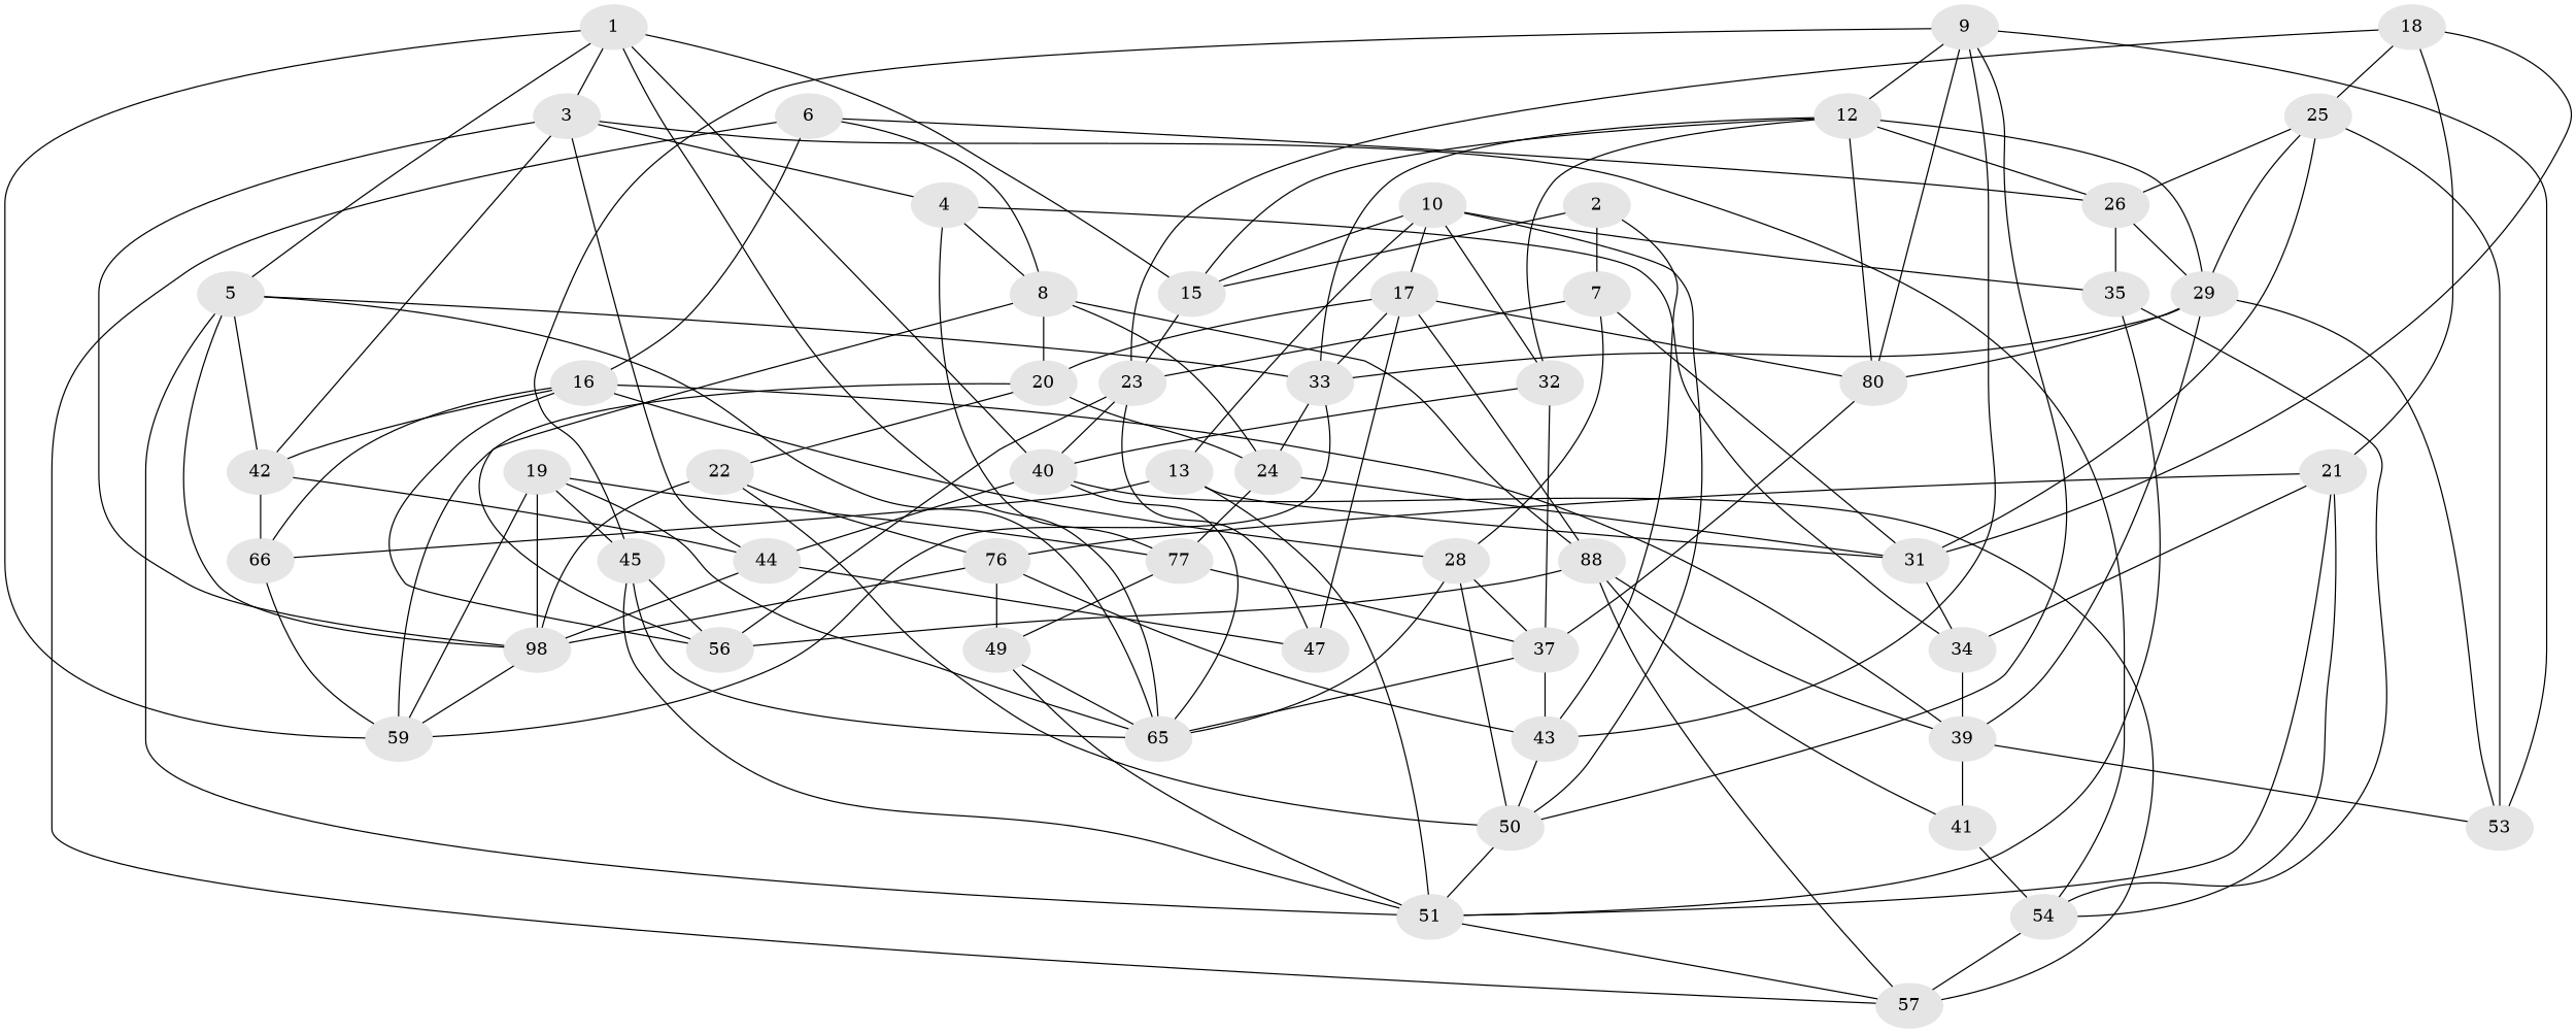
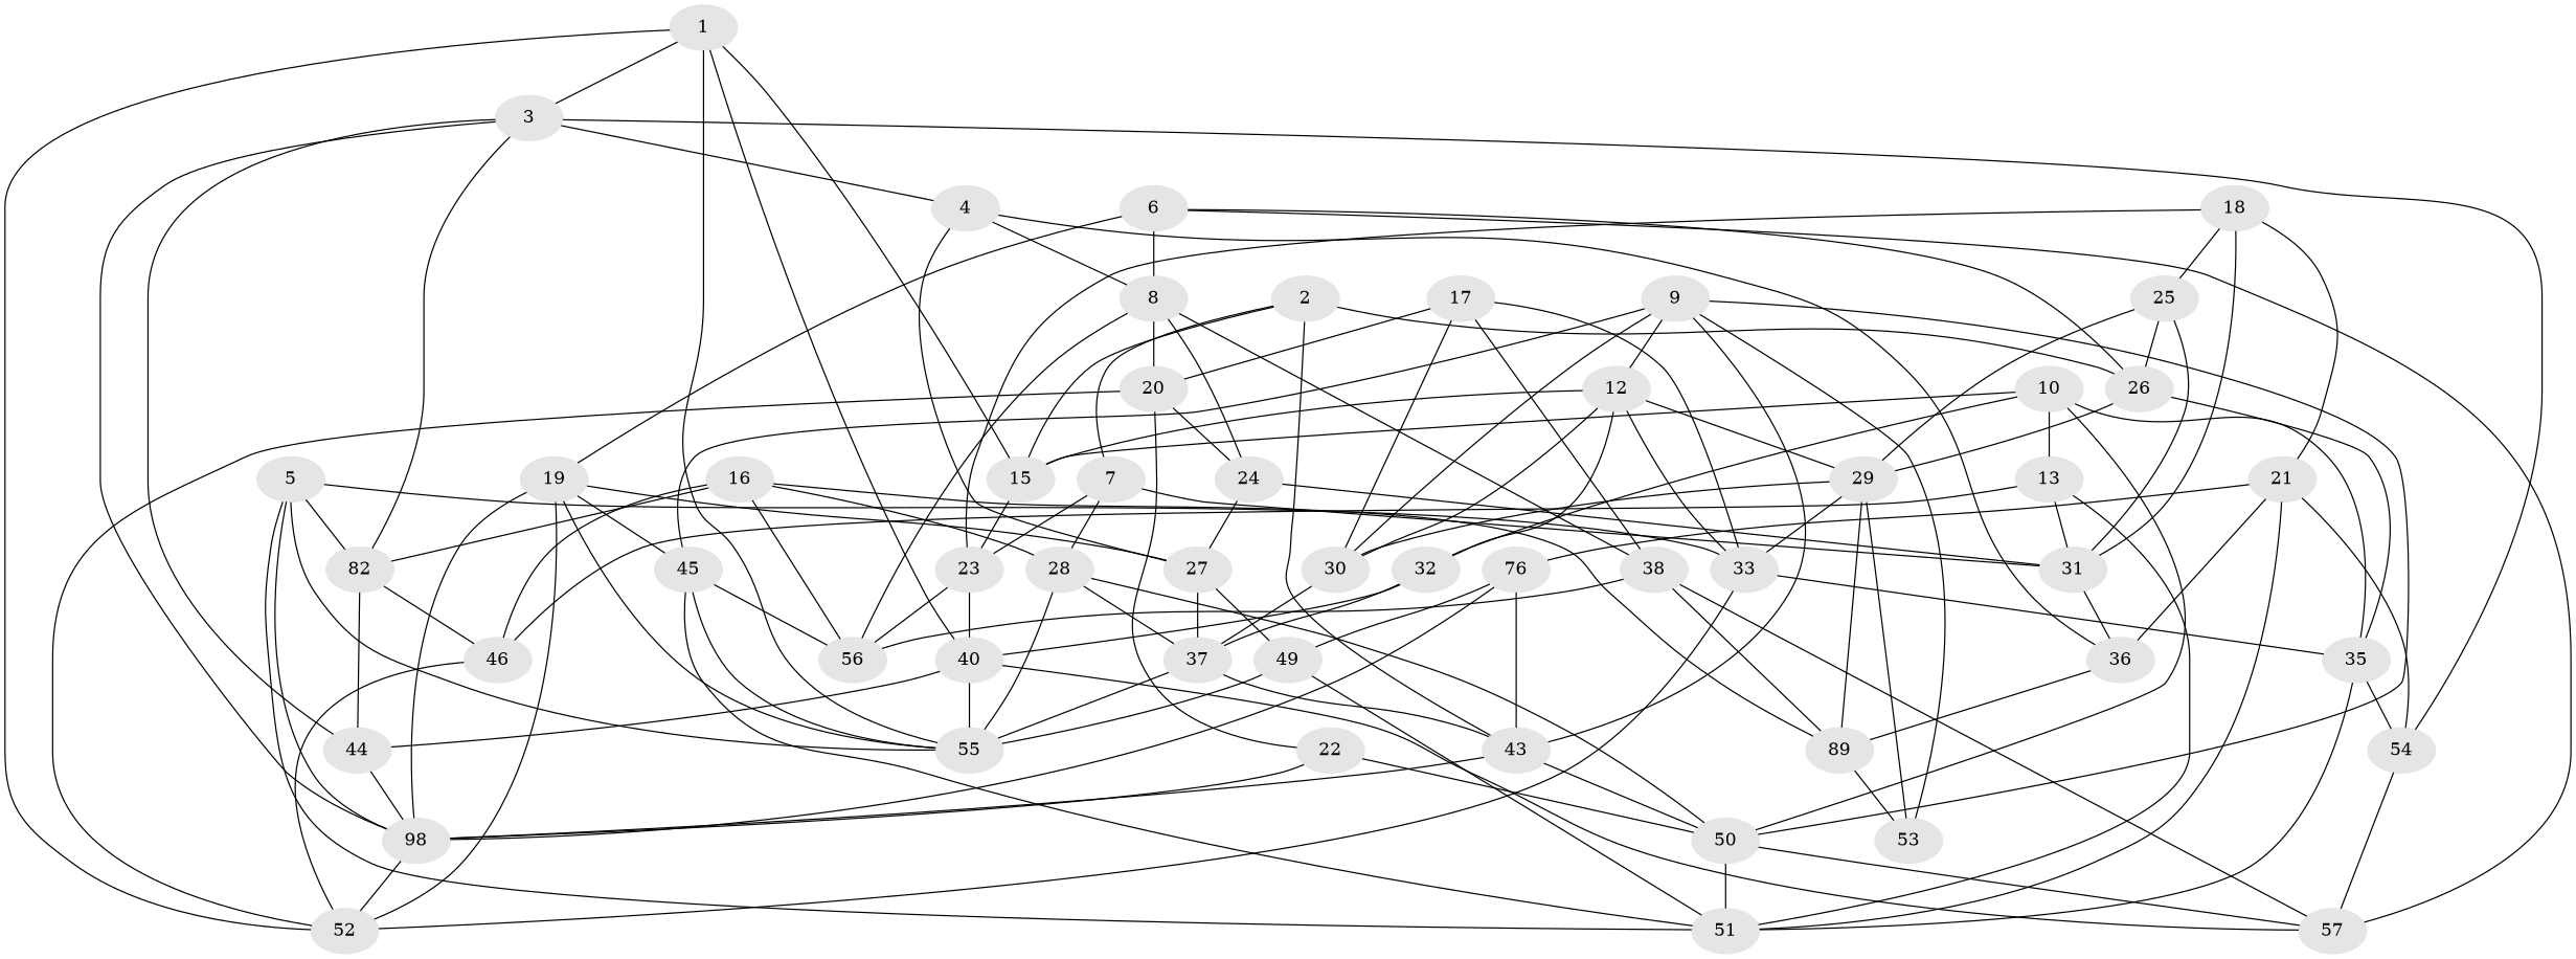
  graph {
    node [color=gray90 style=filled]
    edge [weight=1.0]
    1
    3
    5
    15
    40
-   52 [label=59]
-   55 [label=65]
+   52
+   55
    4
-   42
+   42 [label=82]
    44
    n11 [label=98]
    54
    33
    51
    23
    57
    2
    7
    26
    43
    28
    31
    22
    50
    n25 [label=76]
    35
    29
    8
-   27 [label=77]
-   34
-   46 [label=66]
-   47
+   27
+   34 [label=36]
+   46
    20
    24
-   38 [label=88]
+   38
    56
    37
    49
-   39
-   41
+   39 [label=89]
    6
    16
-   30 [label=80]
+   30
    9
    12
    45
    53
    32
    10
    13
    17
    19
    18
    21
    25
    1 -- 3
-   1 -- 5
    1 -- 15
    1 -- 40
    1 -- 52
    1 -- 55
    3 -- 4
    3 -- 42
    3 -- 44
    3 -- n11
    3 -- 54
    5 -- 55
    5 -- 42
    5 -- n11
    5 -- 33
    5 -- 51
    15 -- 23
    40 -- 55
    40 -- 44
    40 -- 57
    4 -- 8
    4 -- 27
    4 -- 34
    42 -- 44
    42 -- 46
    44 -- n11
-   44 -- 47 [weight=2.0]
    n11 -- 52
    54 -- 57 [weight=2.0]
    33 -- 52
-   33 -- 24
-   51 -- 57
+   33 -- 35
+   50 -- 57
    23 -- 40
-   23 -- 47
    23 -- 56
    2 -- 15
    2 -- 7
-   12 -- 26
+   2 -- 26
    2 -- 43
    7 -- 23
    7 -- 28
    7 -- 31
    26 -- 35 [weight=2.0]
    26 -- 29
+   43 -- n11
    43 -- 50
    28 -- 55 [weight=2.0]
    28 -- 50
    28 -- 37
    31 -- 34
    22 -- n11
    22 -- 50
-   22 -- n25
    50 -- 51
    n25 -- n11
    n25 -- 43
    n25 -- 49
    35 -- 54
    35 -- 51
    29 -- 33
    29 -- 39
    29 -- 30
    29 -- 53
    8 -- 20
    8 -- 24
    8 -- 38
    8 -- 56
    27 -- 37
    27 -- 49
    34 -- 39
    46 -- 52
    20 -- 52
    20 -- 22 [weight=2.0]
    20 -- 24
    24 -- 31
    24 -- 27
    38 -- 57
    38 -- 56
    38 -- 39
-   38 -- 41
    37 -- 55
    37 -- 43
    49 -- 55
    49 -- 51
-   39 -- 41
    39 -- 53
-   41 -- 54
    6 -- 57
    6 -- 26
    6 -- 8
-   6 -- 16 [weight=2.0]
+   6 -- 19 [weight=2.0]
    16 -- 42
    16 -- 28
    16 -- 46 [weight=3.0]
    16 -- 56 [weight=2.0]
    16 -- 39
    30 -- 37
    9 -- 43
    9 -- 50
    9 -- 30
    9 -- 12
    9 -- 45
    9 -- 53
    12 -- 15
    12 -- 33
    12 -- 29
    12 -- 30
    12 -- 32
    45 -- 55
    45 -- 51
    45 -- 56
    32 -- 40
    32 -- 37
    10 -- 15
    10 -- 50
    10 -- 35
    10 -- 32
    10 -- 13
-   10 -- 17
    13 -- 51
    13 -- 31
    13 -- 46
    17 -- 33
-   17 -- 47
    17 -- 20
    17 -- 38
    17 -- 30
    19 -- 52
    19 -- 55
    19 -- n11
    19 -- 27
    19 -- 45
    18 -- 23
    18 -- 31
    18 -- 21
    18 -- 25
    21 -- 54
    21 -- 51
    21 -- n25 [weight=2.0]
    21 -- 34
    25 -- 26
    25 -- 31
    25 -- 29
-   25 -- 53 [weight=2.0]
  }
